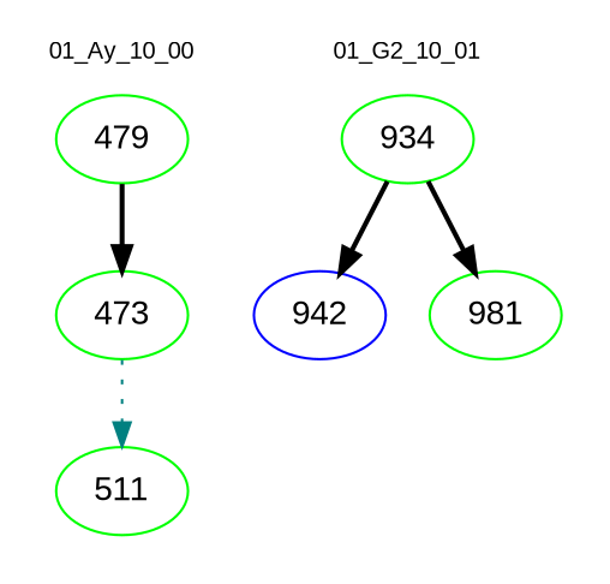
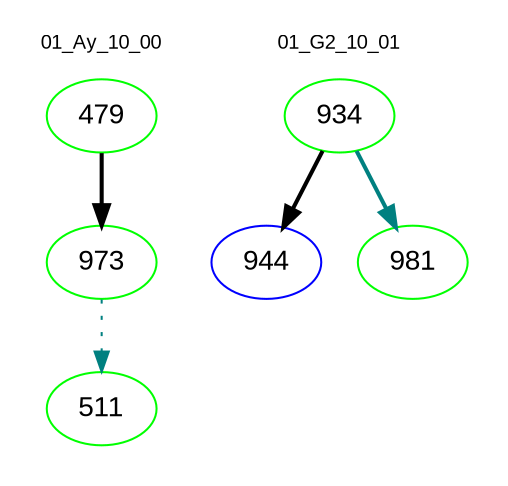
  digraph {
    fontname="Liberation Sans"
    node [color=green fontname="Liberation Sans"]
    edge [color=black fontname="Liberation Sans" style=bold]
    n1 [label=479]
-   n2 [label=473]
+   n2 [label=973]
    n3 [label=511]
-   n4 [color=blue label=942]
+   n4 [color=blue label=944]
    n5 [label=934]
    n6 [label=981]
    subgraph cluster_1 {
      color=white
      fontsize=10
      label="01_Ay_10_00"
      n1
      n2
      n3
    }
    subgraph cluster_2 {
      color=white
      fontsize=10
      label="01_G2_10_01"
      n4
      n5
      n6
    }
    n1 -> n2
    n2 -> n3 [color=teal style=dotted]
    n5 -> n4
-   n5 -> n6
+   n5 -> n6 [color=teal]
  }
